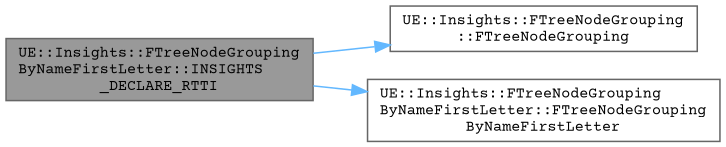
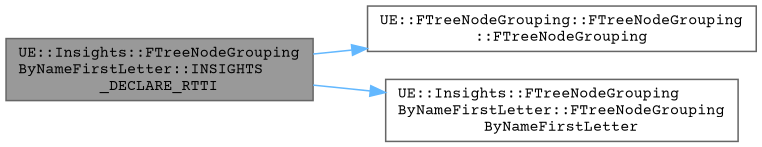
  digraph {
    rankdir=LR
    fontname="Courier Prime"
    node [color=grey40 fillcolor=white fontname="Courier Prime" fontsize=10 shape=box style=filled]
    edge [color=steelblue1 fontname="Courier Prime" fontsize=10 labelfontname=Helvetica labelfontsize=10 style=solid]
    n1 [color=gray40 fillcolor=grey60 fontcolor=black height=0.2 label="UE::Insights::FTreeNodeGrouping\lByNameFirstLetter::INSIGHTS\l_DECLARE_RTTI" width=0.4]
-   n2 [height=0.2 label="UE::Insights::FTreeNodeGrouping\l::FTreeNodeGrouping" width=0.4]
+   n2 [height=0.2 label="UE::FTreeNodeGrouping::FTreeNodeGrouping\l::FTreeNodeGrouping" width=0.4]
    n3 [height=0.2 label="UE::Insights::FTreeNodeGrouping\lByNameFirstLetter::FTreeNodeGrouping\lByNameFirstLetter" width=0.4]
    n1 -> n2
    n1 -> n3
  }
